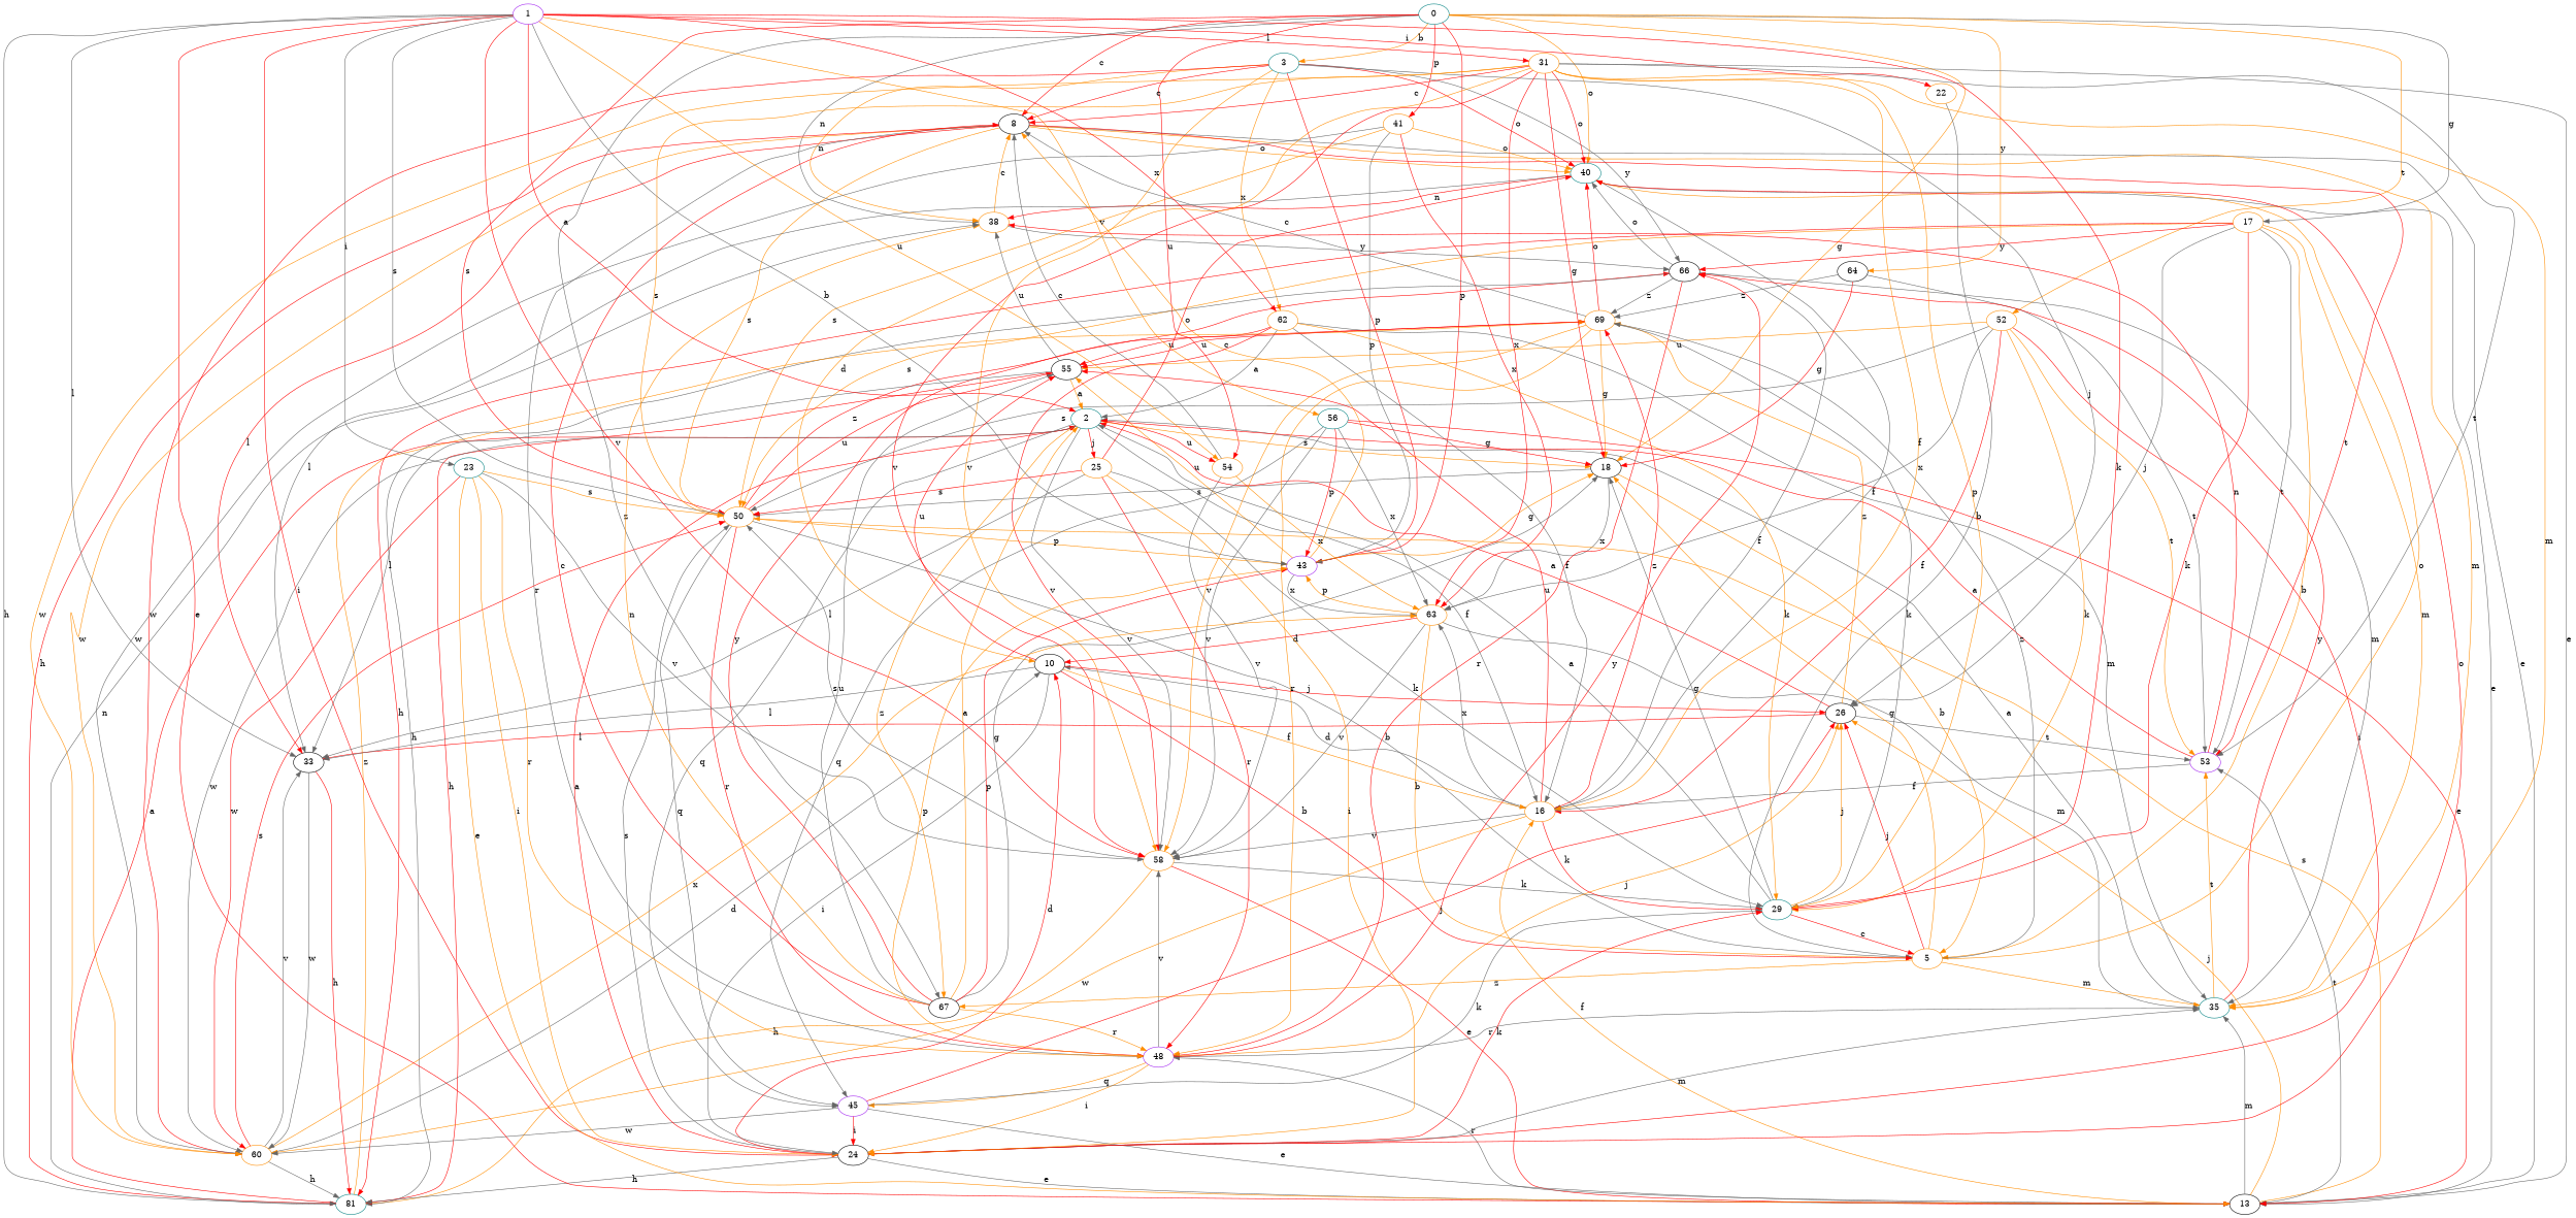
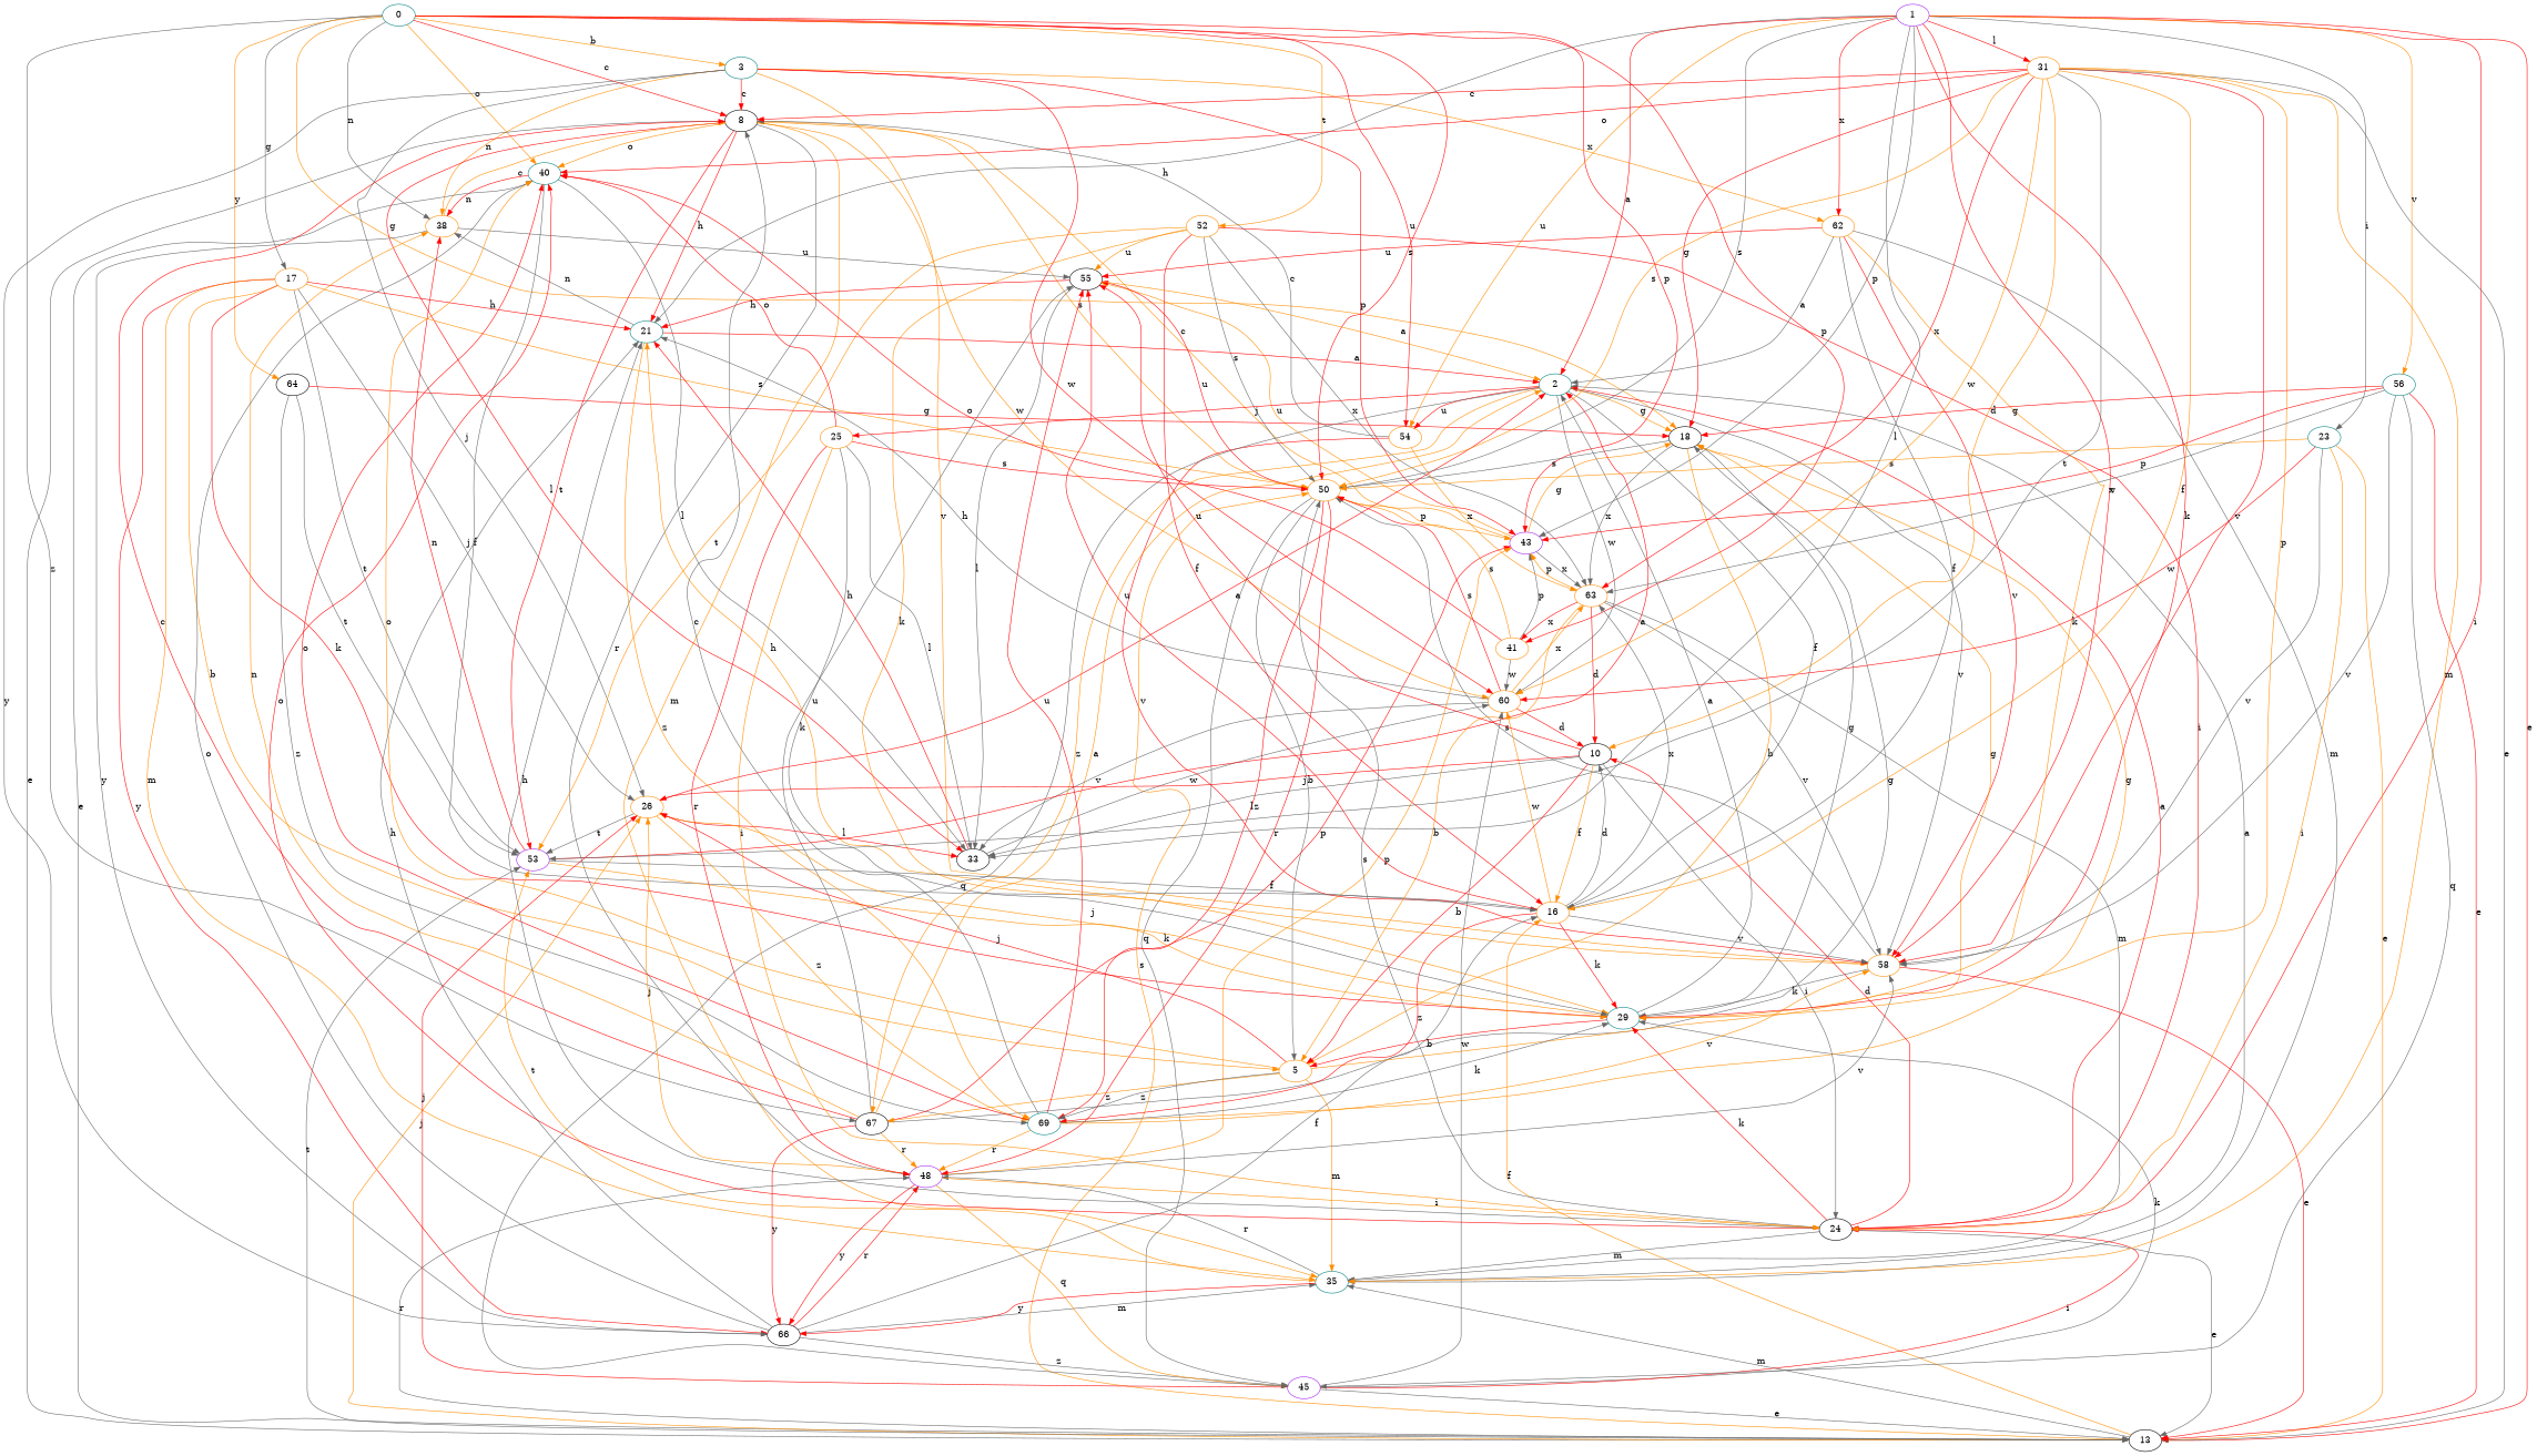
  strict digraph {
    node [color=darkorange]
    edge [color=gray40]
    0 [color=teal]
    3 [color=teal]
    8 [color=black]
    17
    18 [color=black]
    38
    40 [color=teal]
    41
    43 [color=purple]
    50
    52
    54
    64 [color=black]
    67 [color=black]
    58
    62
    60
-   26 [color=black]
+   26
    66 [color=black]
    13 [color=black]
-   21 [color=teal label=81]
+   21 [color=teal]
    33 [color=black]
    35 [color=teal]
    48 [color=purple]
    53 [color=purple]
    29 [color=teal]
    5
    63
    55 [color=black]
    16
    45 [color=purple]
-   69
+   69 [color=teal]
    24 [color=black]
    2 [color=teal]
    1 [color=purple]
-   22
    23 [color=teal]
    31
    56 [color=teal]
    25
    10 [color=black]
    0 -> 3 [color=darkorange label=b]
    0 -> 8 [color=red label=c]
    0 -> 17 [label=g]
    0 -> 18 [color=darkorange label=g]
    0 -> 38 [label=n]
    0 -> 40 [color=darkorange label=o]
    0 -> 41 [color=red label=p]
    0 -> 43 [color=red label=p]
    0 -> 50 [color=red label=s]
    0 -> 52 [color=darkorange label=t]
    0 -> 54 [color=red label=u]
    0 -> 64 [color=darkorange label=y]
    0 -> 67 [label=z]
    3 -> 8 [color=red label=c]
    3 -> 38 [color=darkorange label=n]
-   3 -> 40 [color=red label=o]
    3 -> 43 [color=red label=p]
    3 -> 58 [color=darkorange label=v]
    3 -> 62 [color=darkorange label=x]
    3 -> 60 [color=red label=w]
    3 -> 26 [label=j]
    3 -> 66 [label=y]
    8 -> 40 [color=darkorange label=o]
    8 -> 50 [color=darkorange label=s]
    8 -> 60 [color=darkorange label=w]
    8 -> 13 [label=e]
    8 -> 21 [color=red label=h]
    8 -> 33 [color=red label=l]
    8 -> 35 [color=darkorange label=m]
    8 -> 48 [label=r]
    8 -> 53 [color=red label=t]
    17 -> 50 [color=darkorange label=s]
    17 -> 26 [label=j]
    17 -> 66 [color=red label=y]
    17 -> 21 [color=red label=h]
    17 -> 35 [color=darkorange label=m]
    17 -> 53 [label=t]
    17 -> 29 [color=red label=k]
    17 -> 5 [color=darkorange label=b]
    18 -> 50 [label=s]
    18 -> 5 [color=darkorange label=b]
    18 -> 63 [label=x]
    38 -> 8 [color=darkorange label=c]
    38 -> 66 [label=y]
-   55 -> 38 [label=u]
+   38 -> 55 [label=u]
    40 -> 38 [color=red label=n]
    40 -> 13 [label=e]
    40 -> 33 [label=l]
    40 -> 16 [label=f]
-   41 -> 40 [color=darkorange label=o]
+   41 -> 40 [color=red label=o]
    41 -> 43 [label=p]
    41 -> 50 [color=darkorange label=s]
    41 -> 60 [label=w]
-   41 -> 63 [color=red label=x]
+   63 -> 41 [color=red label=x]
    43 -> 8 [color=darkorange label=c]
    43 -> 18 [color=darkorange label=g]
    43 -> 63 [label=x]
    43 -> 55 [color=darkorange label=u]
    50 -> 43 [color=darkorange label=p]
    50 -> 48 [color=red label=r]
    50 -> 5 [label=b]
    50 -> 55 [color=red label=u]
    50 -> 45 [label=q]
    50 -> 69 [color=red label=z]
    52 -> 50 [label=s]
    52 -> 53 [color=darkorange label=t]
    52 -> 29 [color=darkorange label=k]
    52 -> 63 [label=x]
    52 -> 55 [color=darkorange label=u]
    52 -> 16 [color=red label=f]
    52 -> 24 [color=red label=i]
    54 -> 8 [label=c]
-   54 -> 58 [label=v]
+   54 -> 58 [color=red label=v]
    54 -> 63 [color=darkorange label=x]
    64 -> 18 [color=red label=g]
    64 -> 53 [label=t]
    64 -> 69 [label=z]
    67 -> 8 [color=red label=c]
    67 -> 18 [label=g]
    67 -> 38 [color=darkorange label=n]
    67 -> 43 [color=red label=p]
    67 -> 66 [color=red label=y]
    67 -> 48 [color=darkorange label=r]
    67 -> 55 [label=u]
    67 -> 2 [color=darkorange label=a]
    58 -> 50 [label=s]
    58 -> 13 [color=red label=e]
    58 -> 21 [color=darkorange label=h]
    58 -> 29 [label=k]
    62 -> 58 [color=red label=v]
    62 -> 35 [label=m]
    62 -> 29 [color=darkorange label=k]
    62 -> 55 [color=red label=u]
    62 -> 16 [label=f]
    62 -> 2 [label=a]
    60 -> 50 [color=red label=s]
    60 -> 21 [label=h]
    60 -> 33 [label=v]
    60 -> 63 [color=darkorange label=x]
-   60 -> 10 [label=d]
+   60 -> 10 [color=red label=d]
    26 -> 33 [color=red label=l]
    26 -> 53 [label=t]
    26 -> 69 [color=darkorange label=z]
    26 -> 2 [color=red label=a]
    66 -> 40 [label=o]
    66 -> 21 [label=h]
    66 -> 35 [label=m]
    66 -> 48 [color=red label=r]
    66 -> 16 [label=f]
-   66 -> 69 [label=z]
+   66 -> 45 [label=z]
    13 -> 50 [color=darkorange label=s]
    13 -> 26 [color=darkorange label=j]
    13 -> 35 [label=m]
    13 -> 48 [label=r]
    13 -> 53 [label=t]
    13 -> 16 [color=darkorange label=f]
    21 -> 38 [label=n]
    21 -> 69 [color=darkorange label=z]
    21 -> 2 [color=red label=a]
    33 -> 60 [label=w]
    33 -> 21 [color=red label=h]
    35 -> 66 [color=red label=y]
    35 -> 48 [label=r]
    35 -> 53 [color=darkorange label=t]
    35 -> 2 [label=a]
    48 -> 43 [color=darkorange label=p]
    48 -> 58 [label=v]
    48 -> 26 [color=darkorange label=j]
    48 -> 66 [color=red label=y]
    48 -> 45 [color=darkorange label=q]
    48 -> 24 [color=darkorange label=i]
    53 -> 38 [color=red label=n]
+   53 -> 29 [color=darkorange label=k]
    53 -> 16 [label=f]
    53 -> 2 [color=red label=a]
    29 -> 18 [label=g]
    29 -> 26 [color=darkorange label=j]
-   29 -> 5 [color=red label=c]
+   29 -> 5 [color=red label=b]
    29 -> 2 [label=a]
    5 -> 18 [color=darkorange label=g]
    5 -> 40 [color=darkorange label=o]
    5 -> 67 [color=darkorange label=z]
    5 -> 26 [color=red label=j]
    5 -> 35 [color=darkorange label=m]
    5 -> 69 [label=z]
    63 -> 43 [color=darkorange label=p]
    63 -> 58 [label=v]
    63 -> 35 [label=m]
    63 -> 5 [color=darkorange label=b]
    63 -> 10 [color=red label=d]
    55 -> 21 [color=red label=h]
    55 -> 33 [label=l]
    55 -> 2 [color=darkorange label=a]
    16 -> 58 [label=v]
    16 -> 60 [color=darkorange label=w]
    16 -> 29 [color=red label=k]
    16 -> 63 [label=x]
    16 -> 55 [color=red label=u]
    16 -> 69 [color=red label=z]
    16 -> 10 [label=d]
    45 -> 60 [label=w]
    45 -> 26 [color=red label=j]
    45 -> 13 [label=e]
    45 -> 29 [label=k]
    45 -> 24 [color=red label=i]
    69 -> 8 [label=c]
    69 -> 18 [color=darkorange label=g]
    69 -> 40 [color=red label=o]
    69 -> 58 [color=darkorange label=v]
    69 -> 48 [color=darkorange label=r]
    69 -> 29 [label=k]
    69 -> 55 [color=red label=u]
    24 -> 40 [color=red label=o]
    24 -> 50 [label=s]
    24 -> 13 [label=e]
    24 -> 21 [label=h]
    24 -> 35 [label=m]
    24 -> 29 [color=red label=k]
    24 -> 2 [color=red label=a]
    24 -> 10 [color=red label=d]
-   2 -> 18 [color=darkorange label=s]
+   2 -> 18 [color=darkorange label=g]
    2 -> 54 [color=red label=u]
    2 -> 67 [color=darkorange label=z]
    2 -> 58 [label=v]
    2 -> 60 [label=w]
    2 -> 16 [label=f]
    2 -> 45 [label=q]
    2 -> 25 [color=red label=j]
-   1 -> 43 [label=b]
+   1 -> 43 [label=p]
    1 -> 50 [label=s]
    1 -> 54 [color=darkorange label=u]
    1 -> 58 [color=red label=v]
    1 -> 62 [color=red label=x]
    1 -> 13 [color=red label=e]
    1 -> 21 [label=h]
    1 -> 33 [label=l]
    1 -> 29 [color=red label=k]
    1 -> 24 [color=red label=i]
    1 -> 2 [color=red label=a]
-   1 -> 22 [color=red label=i]
    1 -> 23 [label=i]
    1 -> 31 [color=red label=l]
    1 -> 56 [color=darkorange label=v]
-   22 -> 5 [label=b]
    23 -> 50 [color=darkorange label=s]
    23 -> 58 [label=v]
    23 -> 60 [color=red label=w]
    23 -> 13 [color=darkorange label=e]
-   23 -> 48 [color=darkorange label=r]
    23 -> 24 [color=darkorange label=i]
    31 -> 8 [color=red label=c]
    31 -> 18 [color=red label=g]
    31 -> 40 [color=red label=o]
    31 -> 50 [color=darkorange label=s]
    31 -> 58 [color=red label=v]
    31 -> 60 [color=darkorange label=w]
    31 -> 13 [label=e]
    31 -> 35 [color=darkorange label=m]
    31 -> 53 [label=t]
    31 -> 29 [color=darkorange label=p]
    31 -> 63 [color=red label=x]
    31 -> 16 [color=darkorange label=f]
    31 -> 10 [color=darkorange label=d]
    56 -> 18 [color=red label=g]
    56 -> 43 [color=red label=p]
    56 -> 58 [label=v]
    56 -> 13 [color=red label=e]
    56 -> 63 [label=x]
    56 -> 45 [label=q]
    25 -> 40 [color=red label=o]
    25 -> 50 [color=red label=s]
    25 -> 33 [label=l]
    25 -> 48 [color=red label=r]
    25 -> 29 [label=k]
    25 -> 24 [color=darkorange label=i]
    10 -> 26 [color=red label=j]
    10 -> 33 [label=l]
    10 -> 5 [color=red label=b]
    10 -> 55 [color=red label=u]
    10 -> 16 [color=darkorange label=f]
    10 -> 24 [label=i]
  }
